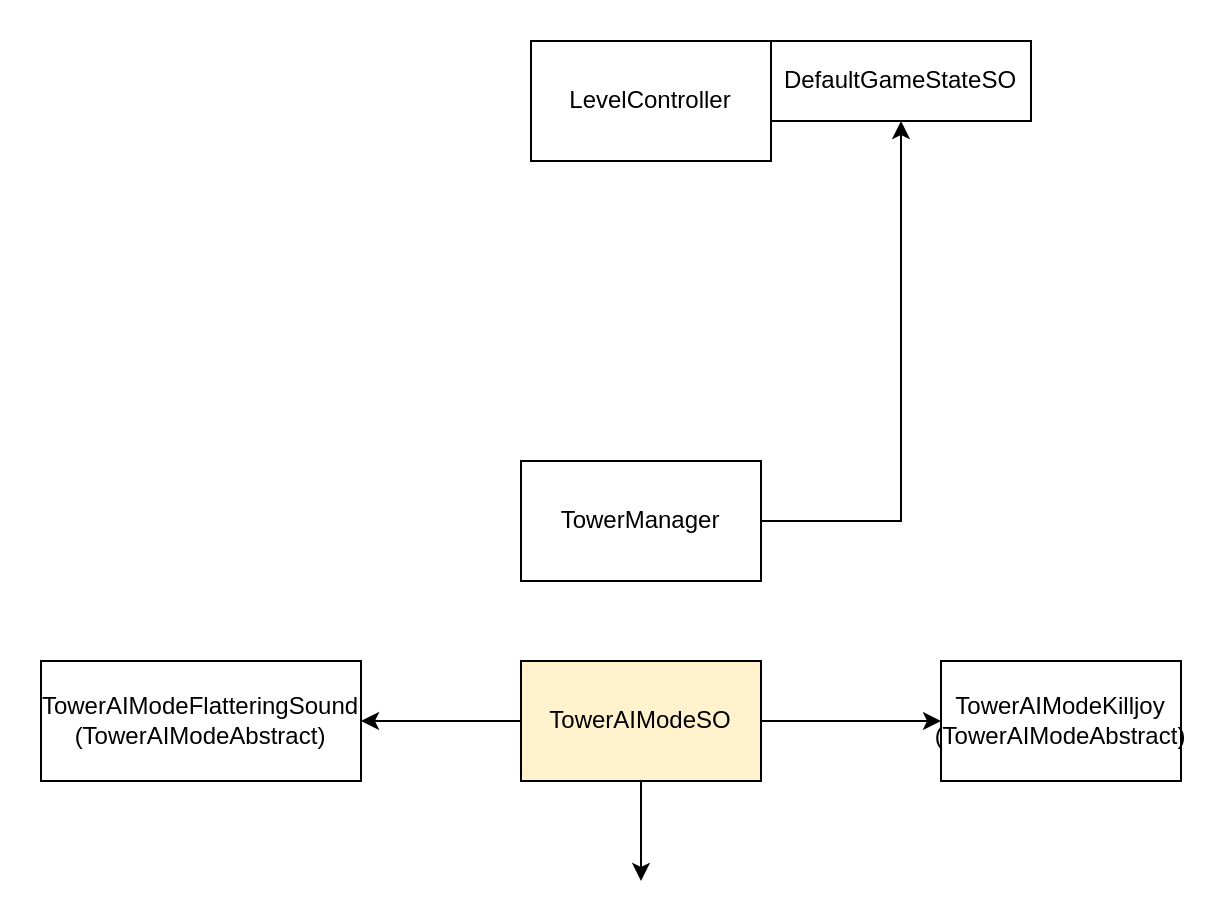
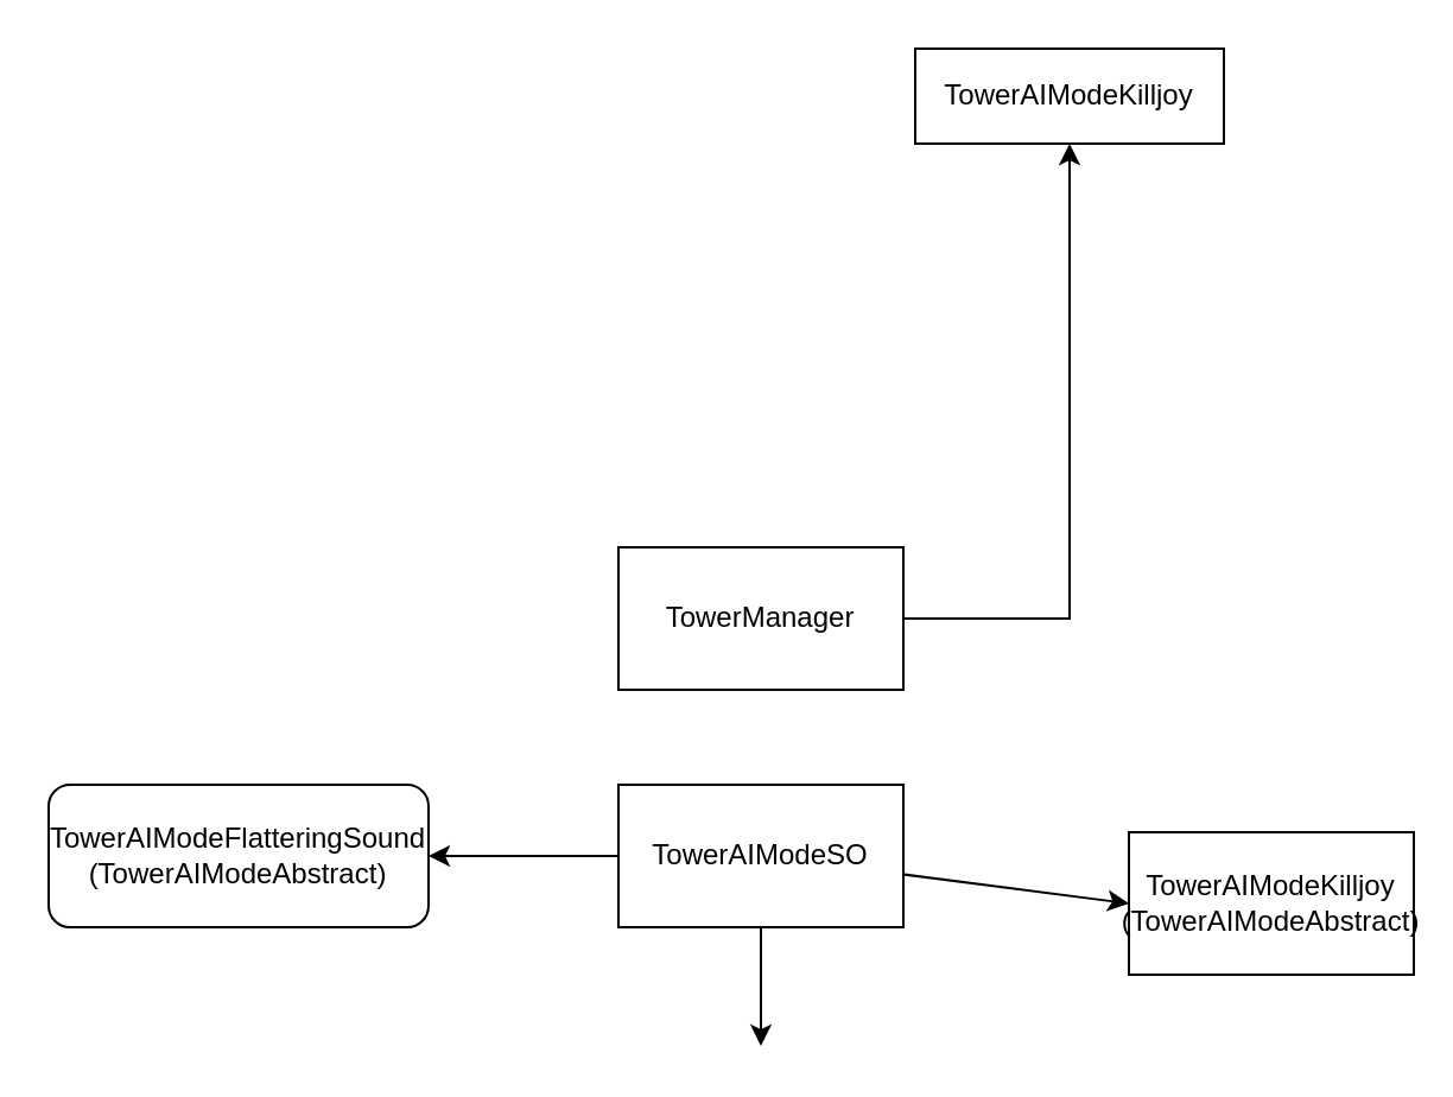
  <mxCell id="0" />
  <mxCell id="1" parent="0" />
  <mxCell id="2" style="edgeStyle=orthogonalEdgeStyle;rounded=0;orthogonalLoop=1;jettySize=auto;html=1;" parent="1" source="9" edge="1"><mxGeometry relative="1" as="geometry"><mxPoint x="320" y="440" as="targetPoint" /></mxGeometry></mxCell>
  <mxCell id="3" value="TowerManager" style="rounded=0;whiteSpace=wrap;html=1;" parent="1" vertex="1"><mxGeometry x="260" y="230" width="120" height="60" as="geometry" /></mxCell>
  <mxCell id="4" value="" style="endArrow=classic;html=1;rounded=0;entryX=0;entryY=0.5;entryDx=0;entryDy=0;" parent="1" target="6" edge="1"><mxGeometry width="50" height="50" relative="1" as="geometry"><mxPoint x="320" y="360" as="sourcePoint" /><mxPoint x="440" y="360" as="targetPoint" /></mxGeometry></mxCell>
  <mxCell id="5" value="" style="endArrow=classic;html=1;rounded=0;entryX=1;entryY=0.5;entryDx=0;entryDy=0;" parent="1" target="7" edge="1"><mxGeometry width="50" height="50" relative="1" as="geometry"><mxPoint x="320" y="360" as="sourcePoint" /><mxPoint x="260" y="360" as="targetPoint" /></mxGeometry></mxCell>
- <mxCell id="6" value="TowerAIModeKilljoy&lt;br&gt;(TowerAIModeAbstract)" style="rounded=0;whiteSpace=wrap;html=1;" parent="1" vertex="1"><mxGeometry x="470" y="330" width="120" height="60" as="geometry" /></mxCell>
- <mxCell id="7" value="TowerAIModeFlatteringSound&lt;br&gt;(TowerAIModeAbstract)" style="rounded=0;whiteSpace=wrap;html=1;" parent="1" vertex="1"><mxGeometry x="20" y="330" width="160" height="60" as="geometry" /></mxCell>
+ <mxCell id="6" value="TowerAIModeKilljoy&lt;br&gt;(TowerAIModeAbstract)" style="rounded=0;whiteSpace=wrap;html=1;" parent="1" vertex="1"><mxGeometry x="475" y="350" width="120" height="60" as="geometry" /></mxCell>
+ <mxCell id="7" value="TowerAIModeFlatteringSound&lt;br&gt;(TowerAIModeAbstract)" style="whiteSpace=wrap;html=1;rounded=1;" parent="1" vertex="1"><mxGeometry x="20" y="330" width="160" height="60" as="geometry" /></mxCell>
  <mxCell id="8" value="" style="edgeStyle=orthogonalEdgeStyle;rounded=0;orthogonalLoop=1;jettySize=auto;html=1;" parent="1" source="3" target="10" edge="1"><mxGeometry relative="1" as="geometry"><mxPoint x="320" y="440" as="targetPoint" /><mxPoint x="320" y="290" as="sourcePoint" /></mxGeometry></mxCell>
- <mxCell id="9" value="TowerAIModeSO" style="rounded=0;whiteSpace=wrap;html=1;fillColor=#fff2cc;" parent="1" vertex="1"><mxGeometry x="260" y="330" width="120" height="60" as="geometry" /></mxCell>
- <mxCell id="10" value="DefaultGameStateSO" style="rounded=0;whiteSpace=wrap;html=1;" vertex="1" parent="1"><mxGeometry x="385" y="20" width="130" height="40" as="geometry" /></mxCell>
- <mxCell id="11" value="LevelController" style="rounded=0;whiteSpace=wrap;html=1;" vertex="1" parent="1"><mxGeometry x="265" y="20" width="120" height="60" as="geometry" /></mxCell>
+ <mxCell id="9" value="TowerAIModeSO" style="rounded=0;whiteSpace=wrap;html=1;" parent="1" vertex="1"><mxGeometry x="260" y="330" width="120" height="60" as="geometry" /></mxCell>
+ <mxCell id="10" value="TowerAIModeKilljoy" style="rounded=0;whiteSpace=wrap;html=1;" vertex="1" parent="1"><mxGeometry x="385" y="20" width="130" height="40" as="geometry" /></mxCell>
